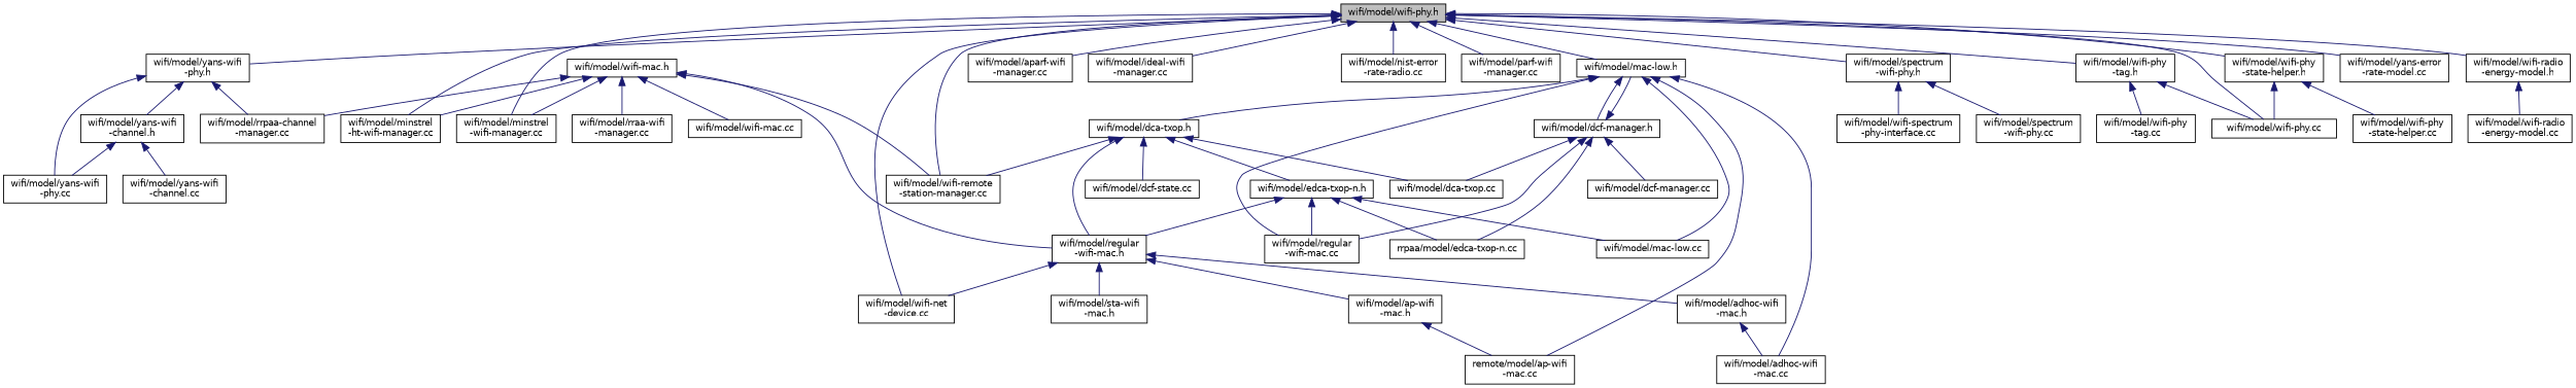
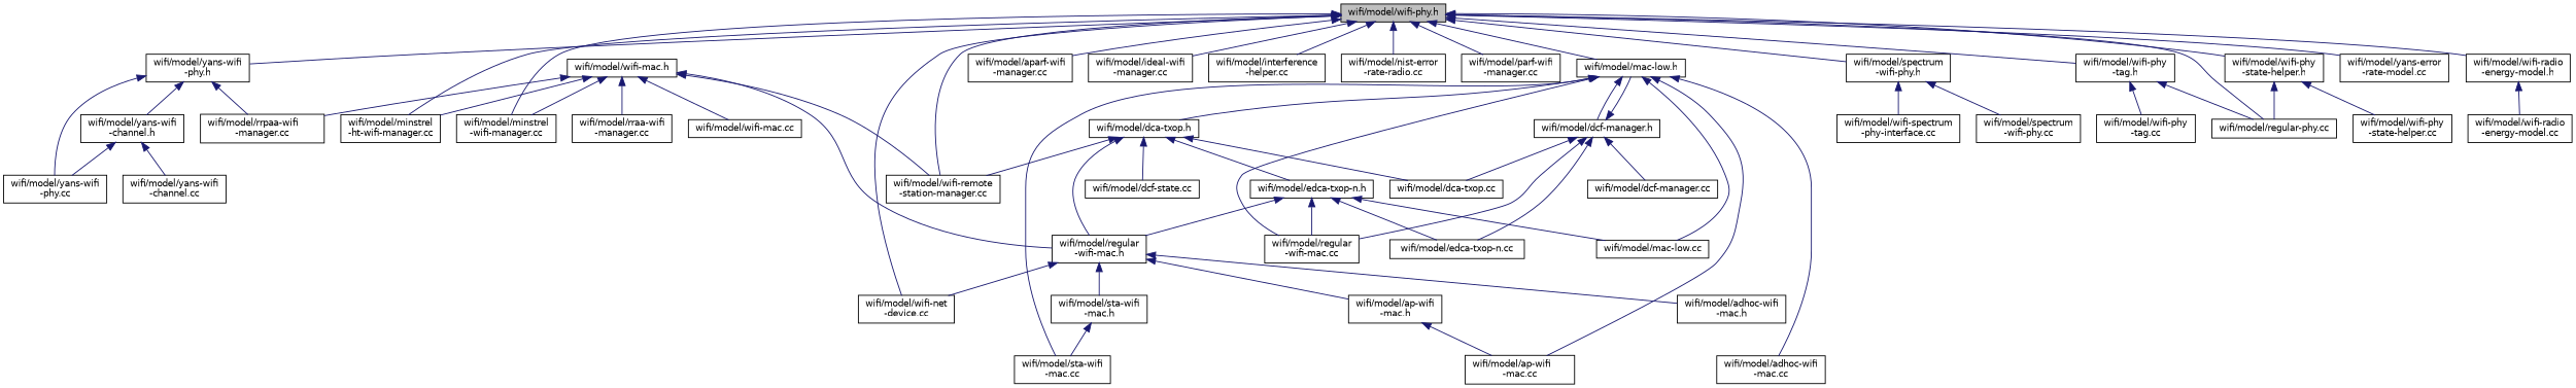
  digraph {
    node [color=black fillcolor=white fontname=Helvetica fontsize=10 shape=record style=filled]
    edge [color=midnightblue dir=back fontname=Helvetica fontsize=10 labelfontname=Helvetica labelfontsize=10 style=solid]
    n1 [fillcolor=grey75 fontcolor=black height=0.2 label="wifi/model/wifi-phy.h" width=0.4]
    n2 [height=0.2 label="wifi/model/mac-low.h" width=0.4]
    n3 [height=0.2 label="wifi/model/wifi-net\l-device.cc" width=0.4]
    n4 [height=0.2 label="wifi/model/minstrel\l-ht-wifi-manager.cc" width=0.4]
    n5 [height=0.2 label="wifi/model/minstrel\l-wifi-manager.cc" width=0.4]
    n6 [height=0.2 label="wifi/model/wifi-remote\l-station-manager.cc" width=0.4]
    n7 [height=0.2 label="wifi/model/aparf-wifi\l-manager.cc" width=0.4]
    n8 [height=0.2 label="wifi/model/ideal-wifi\l-manager.cc" width=0.4]
+   n9 [height=0.2 label="wifi/model/interference\l-helper.cc" width=0.4]
    n10 [height=0.2 label="wifi/model/nist-error\l-rate-radio.cc" width=0.4]
    n11 [height=0.2 label="wifi/model/parf-wifi\l-manager.cc" width=0.4]
    n12 [height=0.2 label="wifi/model/yans-wifi\l-phy.h" width=0.4]
    n13 [height=0.2 label="wifi/model/spectrum\l-wifi-phy.h" width=0.4]
    n14 [height=0.2 label="wifi/model/wifi-phy\l-state-helper.h" width=0.4]
-   n15 [height=0.2 label="wifi/model/wifi-phy.cc" width=0.4]
+   n15 [height=0.2 label="wifi/model/regular-phy.cc" width=0.4]
    n16 [height=0.2 label="wifi/model/wifi-phy\l-tag.h" width=0.4]
    n17 [height=0.2 label="wifi/model/wifi-radio\l-energy-model.h" width=0.4]
    n18 [height=0.2 label="wifi/model/yans-error\l-rate-model.cc" width=0.4]
    n19 [height=0.2 label="wifi/model/dca-txop.h" width=0.4]
    n20 [height=0.2 label="wifi/model/adhoc-wifi\l-mac.cc" width=0.4]
-   n21 [height=0.2 label="remote/model/ap-wifi\l-mac.cc" width=0.4]
+   n21 [height=0.2 label="wifi/model/ap-wifi\l-mac.cc" width=0.4]
    n22 [height=0.2 label="wifi/model/regular\l-wifi-mac.cc" width=0.4]
+   n23 [height=0.2 label="wifi/model/sta-wifi\l-mac.cc" width=0.4]
    n24 [height=0.2 label="wifi/model/mac-low.cc" width=0.4]
    n25 [height=0.2 label="wifi/model/dcf-manager.h" width=0.4]
-   n26 [height=0.2 label="wifi/model/rrpaa-channel\l-manager.cc" width=0.4]
+   n26 [height=0.2 label="wifi/model/rrpaa-wifi\l-manager.cc" width=0.4]
    n27 [height=0.2 label="wifi/model/yans-wifi\l-channel.h" width=0.4]
    n28 [height=0.2 label="wifi/model/yans-wifi\l-phy.cc" width=0.4]
    n29 [height=0.2 label="wifi/model/spectrum\l-wifi-phy.cc" width=0.4]
    n30 [height=0.2 label="wifi/model/wifi-spectrum\l-phy-interface.cc" width=0.4]
    n31 [height=0.2 label="wifi/model/wifi-phy\l-state-helper.cc" width=0.4]
    n32 [height=0.2 label="wifi/model/wifi-phy\l-tag.cc" width=0.4]
    n33 [height=0.2 label="wifi/model/wifi-radio\l-energy-model.cc" width=0.4]
    n34 [height=0.2 label="wifi/model/regular\l-wifi-mac.h" width=0.4]
    n35 [height=0.2 label="wifi/model/edca-txop-n.h" width=0.4]
    n36 [height=0.2 label="wifi/model/dca-txop.cc" width=0.4]
    n37 [height=0.2 label="wifi/model/dcf-state.cc" width=0.4]
-   n38 [height=0.2 label="rrpaa/model/edca-txop-n.cc" width=0.4]
+   n38 [height=0.2 label="wifi/model/edca-txop-n.cc" width=0.4]
    n39 [height=0.2 label="wifi/model/dcf-manager.cc" width=0.4]
    n40 [height=0.2 label="wifi/model/wifi-mac.h" width=0.4]
    n41 [height=0.2 label="wifi/model/rraa-wifi\l-manager.cc" width=0.4]
    n42 [height=0.2 label="wifi/model/wifi-mac.cc" width=0.4]
    n43 [height=0.2 label="wifi/model/adhoc-wifi\l-mac.h" width=0.4]
    n44 [height=0.2 label="wifi/model/ap-wifi\l-mac.h" width=0.4]
    n45 [height=0.2 label="wifi/model/sta-wifi\l-mac.h" width=0.4]
    n46 [height=0.2 label="wifi/model/yans-wifi\l-channel.cc" width=0.4]
    n1 -> n2
    n1 -> n3
    n1 -> n4
    n1 -> n5
    n1 -> n6
    n1 -> n7
    n1 -> n8
+   n1 -> n9
    n1 -> n10
    n1 -> n11
    n1 -> n12
    n1 -> n13
    n1 -> n14
    n1 -> n15
    n1 -> n16
    n1 -> n17
    n1 -> n18
    n2 -> n19
    n2 -> n20
    n2 -> n21
    n2 -> n22
+   n2 -> n23
    n2 -> n24
    n2 -> n25
    n12 -> n26
    n12 -> n27
    n12 -> n28
    n13 -> n29
    n13 -> n30
    n14 -> n15
    n14 -> n31
    n16 -> n15
    n16 -> n32
    n17 -> n33
    n19 -> n6
    n19 -> n34
    n19 -> n35
    n19 -> n36
    n19 -> n37
    n25 -> n2
    n25 -> n22
    n25 -> n36
    n25 -> n38
    n25 -> n39
    n27 -> n28
    n27 -> n46
    n34 -> n3
    n34 -> n43
    n34 -> n44
    n34 -> n45
    n35 -> n22
    n35 -> n24
    n35 -> n34
    n35 -> n38
    n40 -> n4
    n40 -> n5
    n40 -> n6
    n40 -> n26
    n40 -> n34
    n40 -> n41
    n40 -> n42
-   n43 -> n20
    n44 -> n21
+   n45 -> n23
  }
